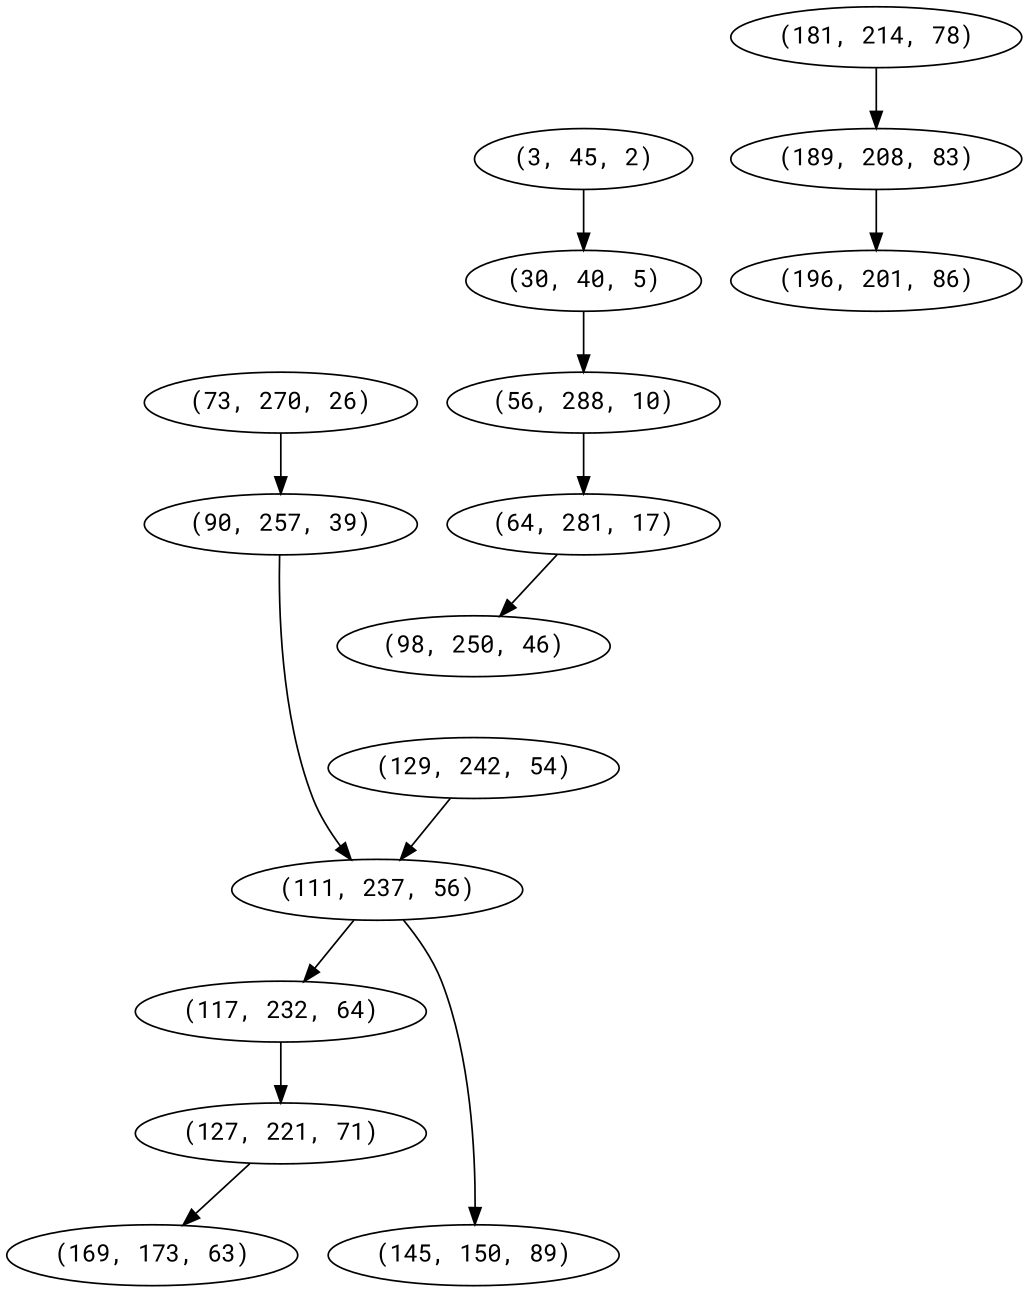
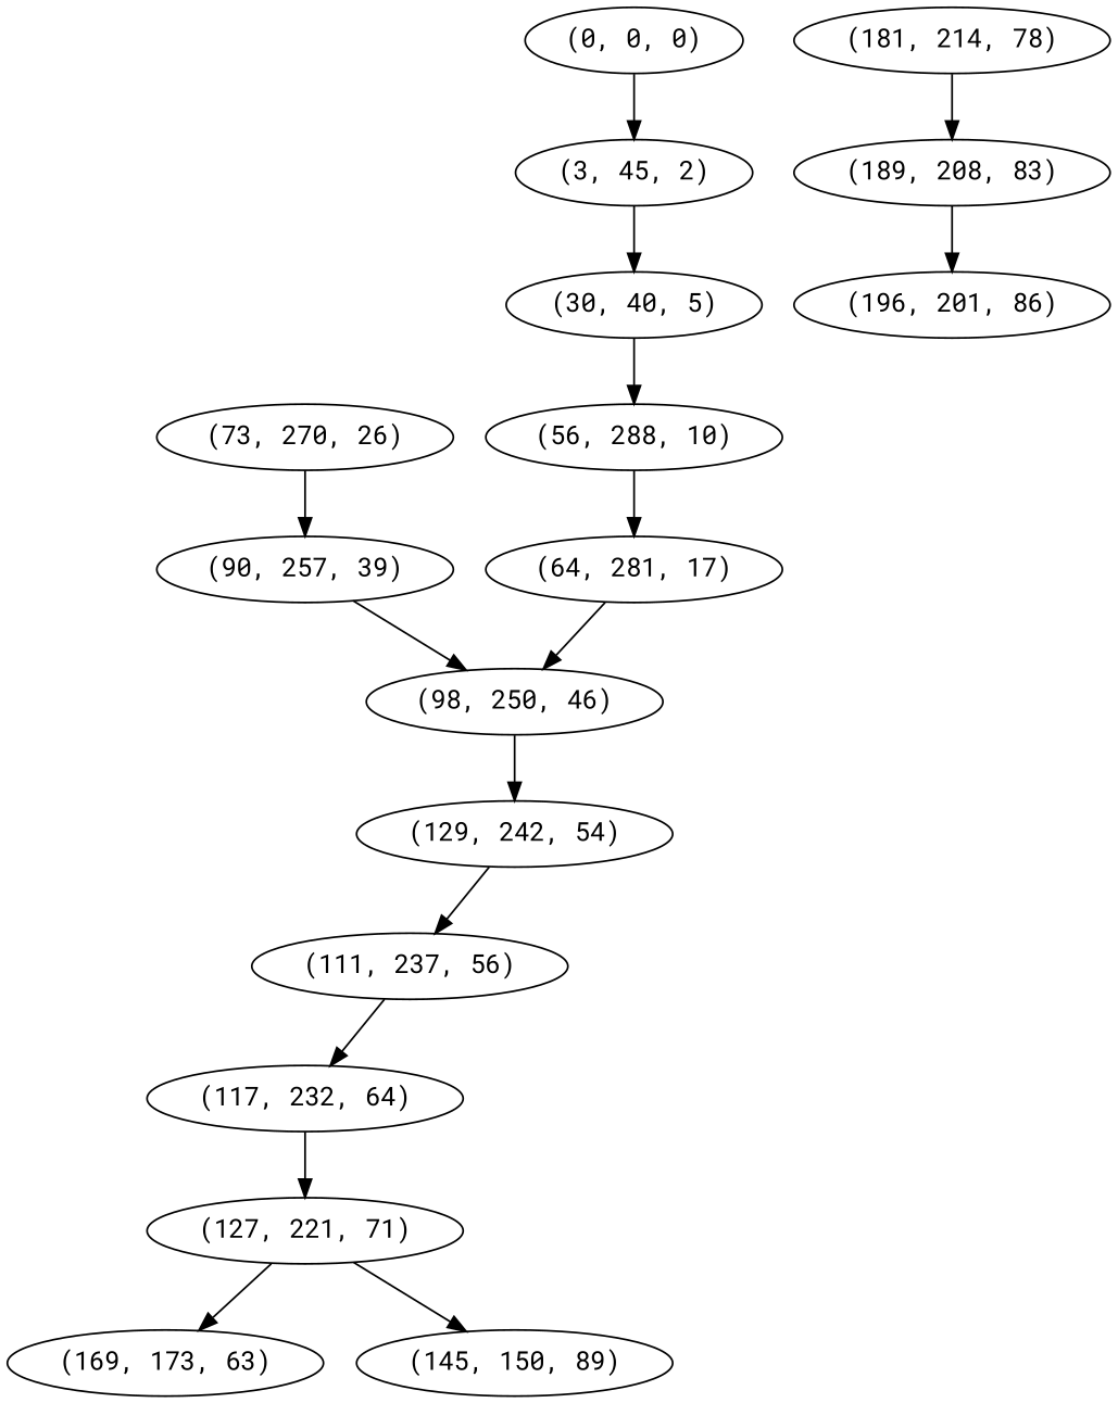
  digraph {
    fontname="Roboto Mono"
    node [fontname="Roboto Mono"]
    edge [fontname="Roboto Mono"]
    n1 [label="(3, 45, 2)"]
+   "(0, 0, 0)"
    "(30, 40, 5)"
    "(56, 288, 10)"
    "(64, 281, 17)"
    "(98, 250, 46)"
    "(73, 270, 26)"
    "(90, 257, 39)"
    n9 [label="(129, 242, 54)"]
    "(111, 237, 56)"
    n11 [label="(117, 232, 64)"]
    "(127, 221, 71)"
    "(145, 150, 89)"
    n14 [label="(169, 173, 63)"]
    "(181, 214, 78)"
    "(189, 208, 83)"
    "(196, 201, 86)"
    n1 -> "(30, 40, 5)"
+   "(0, 0, 0)" -> n1
    "(30, 40, 5)" -> "(56, 288, 10)"
    "(56, 288, 10)" -> "(64, 281, 17)"
    "(64, 281, 17)" -> "(98, 250, 46)"
+   "(98, 250, 46)" -> n9
    "(73, 270, 26)" -> "(90, 257, 39)"
-   "(90, 257, 39)" -> "(111, 237, 56)"
+   "(90, 257, 39)" -> "(98, 250, 46)"
    n9 -> "(111, 237, 56)"
    "(111, 237, 56)" -> n11
    n11 -> "(127, 221, 71)"
-   "(111, 237, 56)" -> "(145, 150, 89)"
+   "(127, 221, 71)" -> "(145, 150, 89)"
    "(127, 221, 71)" -> n14
    "(181, 214, 78)" -> "(189, 208, 83)"
    "(189, 208, 83)" -> "(196, 201, 86)"
  }
